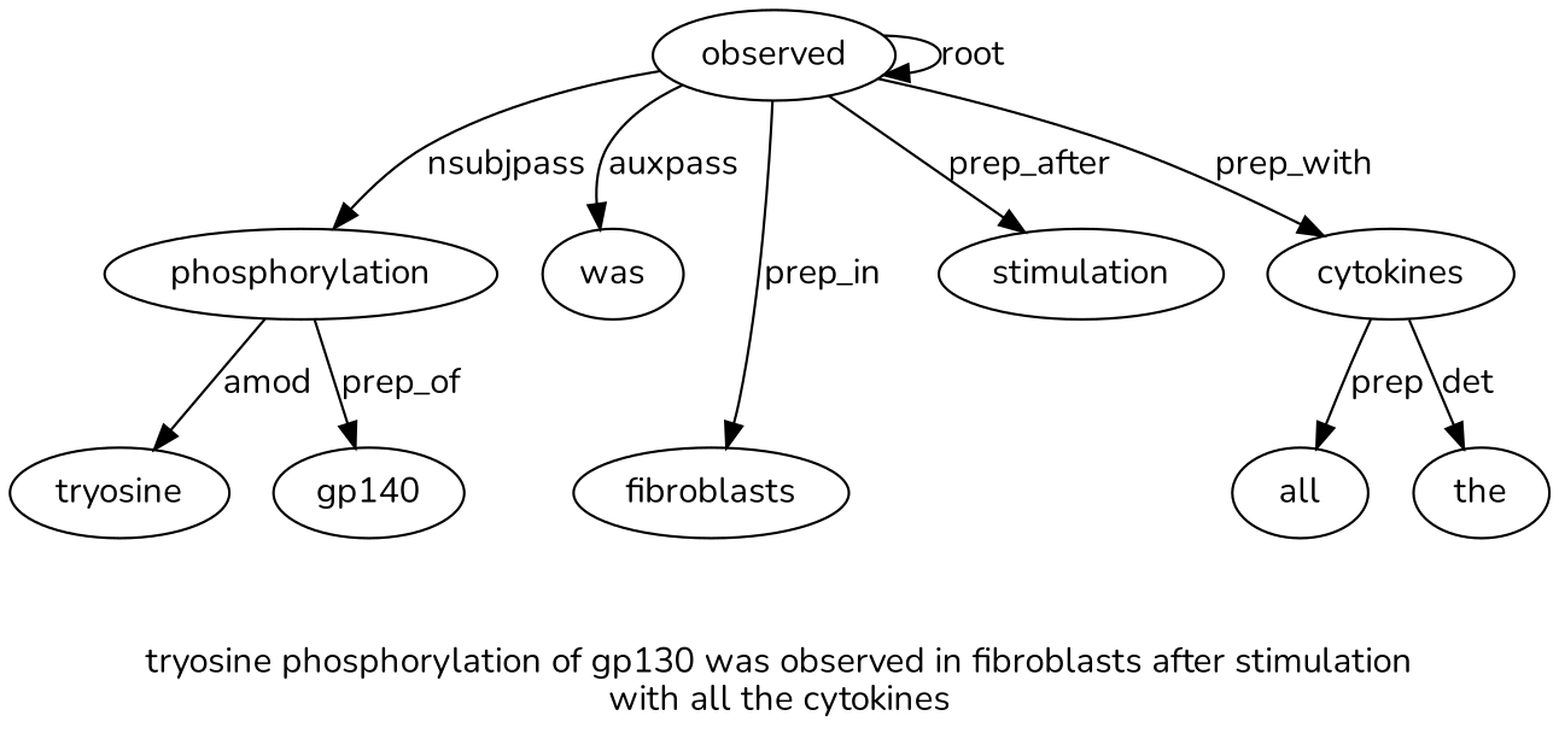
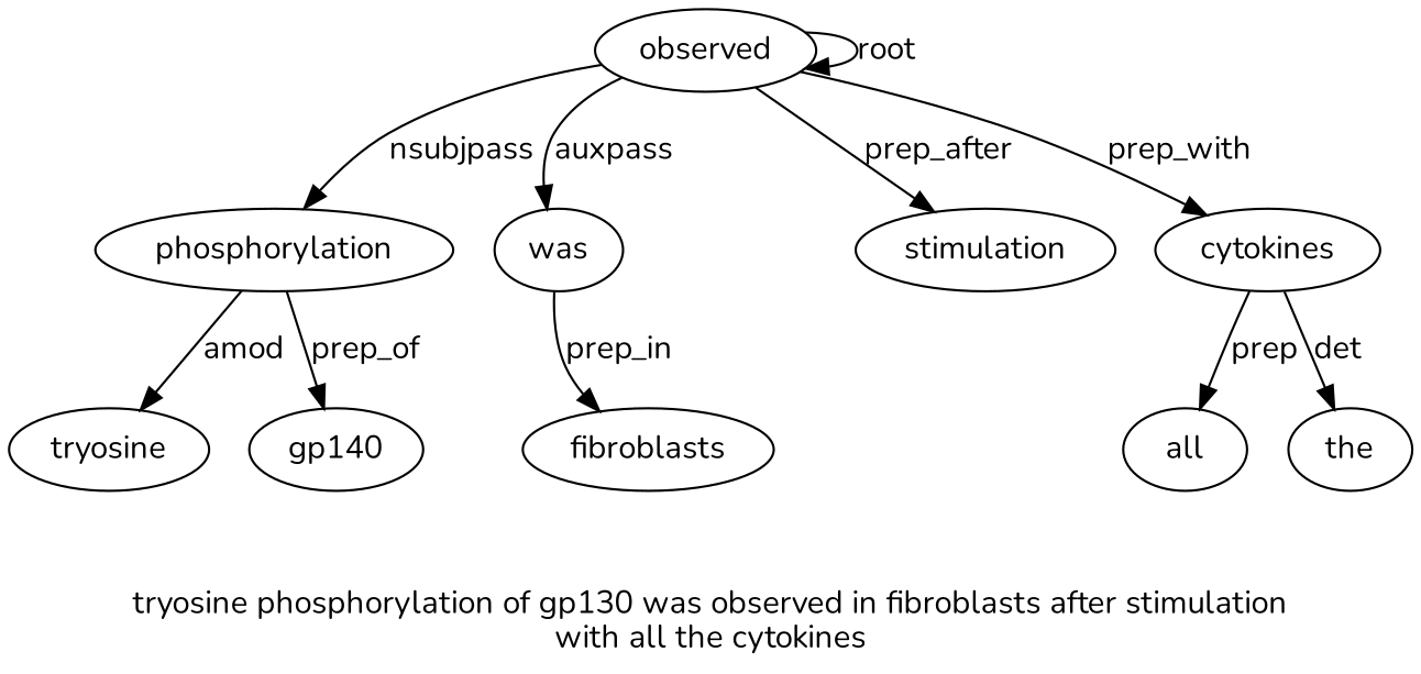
  digraph {
    fontname=Nunito
    label="tryosine phosphorylation of gp130 was observed in fibroblasts after stimulation\nwith all the cytokines"
    node [fillcolor=white fontname=Nunito style=filled]
    edge [fontname=Nunito]
    n1 [label=phosphorylation]
    n2 [label=tryosine]
    n3 [label=gp140]
    n4 [label=observed]
    n5 [label=was]
    n6 [label=fibroblasts]
    n7 [label=stimulation]
    n8 [label=cytokines]
    n9 [label=all]
    n10 [label=the]
    n1 -> n2 [label=amod]
    n1 -> n3 [label=prep_of]
    n4 -> n1 [label=nsubjpass]
    n4 -> n4 [label=root]
    n4 -> n5 [label=auxpass]
-   n4 -> n6 [label=prep_in]
+   n5 -> n6 [label=prep_in]
    n4 -> n7 [label=prep_after]
    n4 -> n8 [label=prep_with]
    n8 -> n9 [label=prep]
    n8 -> n10 [label=det]
  }
